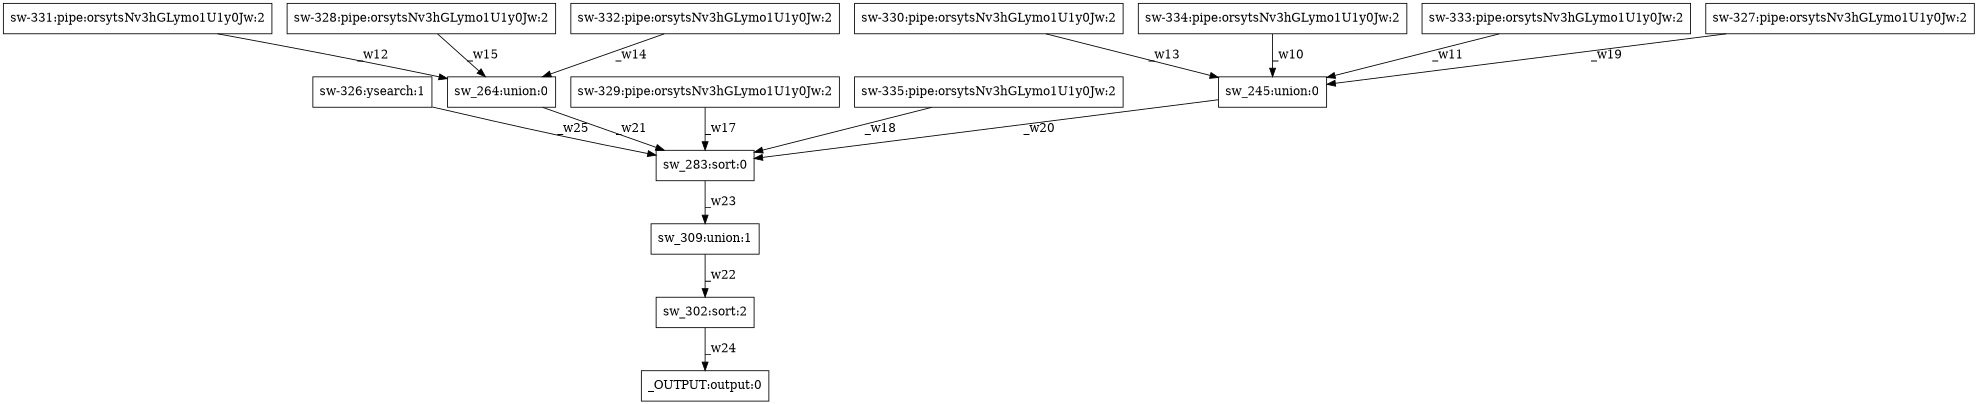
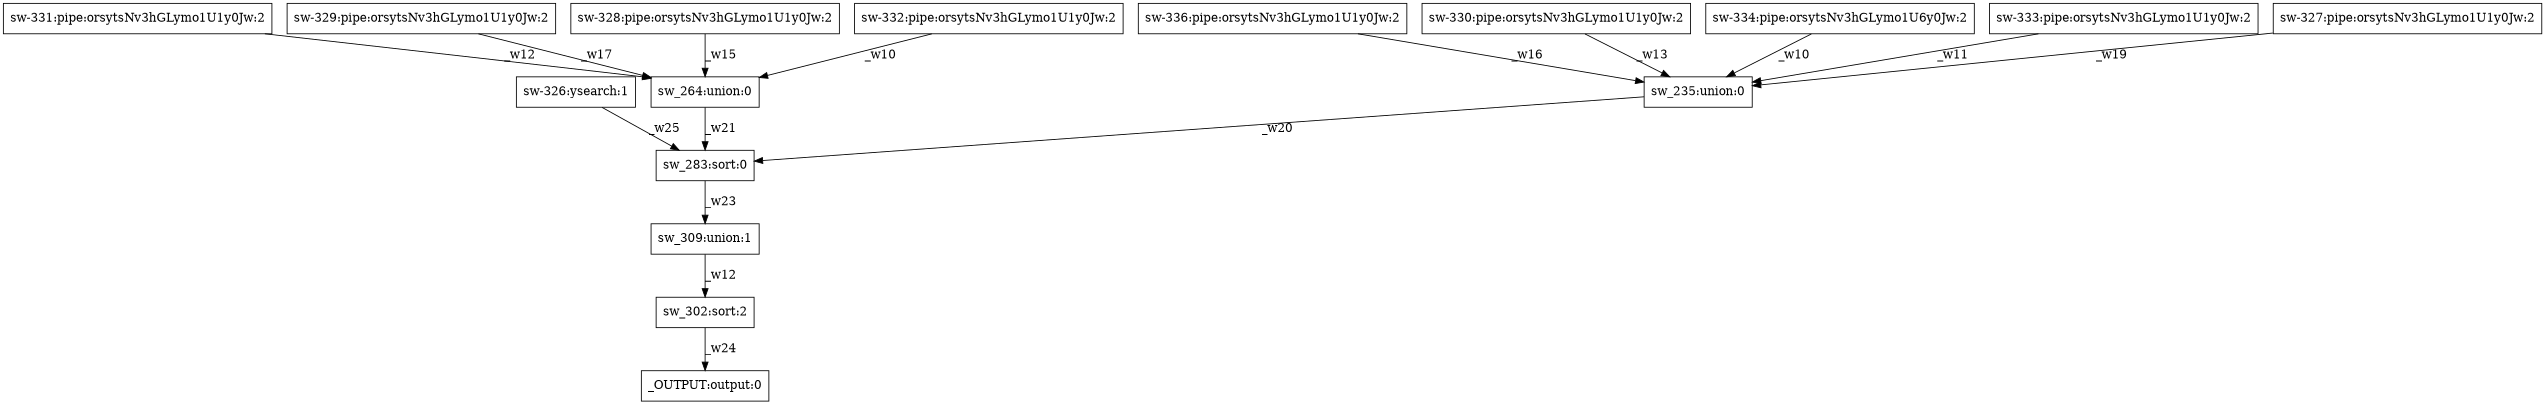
  digraph {
    node [shape=box]
-   n1 [label="sw_245:union:0"]
+   n1 [label="sw_235:union:0"]
    n2 [label="sw_283:sort:0"]
    n3 [label="sw_309:union:1"]
    n4 [label="_OUTPUT:output:0"]
    n5 [label="sw-326:ysearch:1"]
    n6 [label="sw-331:pipe:orsytsNv3hGLymo1U1y0Jw:2"]
    n7 [label="sw_264:union:0"]
+   n8 [label="sw-336:pipe:orsytsNv3hGLymo1U1y0Jw:2"]
    n9 [label="sw-329:pipe:orsytsNv3hGLymo1U1y0Jw:2"]
    n10 [label="sw-328:pipe:orsytsNv3hGLymo1U1y0Jw:2"]
    n11 [label="sw_302:sort:2"]
    n12 [label="sw-330:pipe:orsytsNv3hGLymo1U1y0Jw:2"]
-   n13 [label="sw-335:pipe:orsytsNv3hGLymo1U1y0Jw:2"]
-   n14 [label="sw-334:pipe:orsytsNv3hGLymo1U1y0Jw:2"]
+   n14 [label="sw-334:pipe:orsytsNv3hGLymo1U6y0Jw:2"]
    n15 [label="sw-333:pipe:orsytsNv3hGLymo1U1y0Jw:2"]
    n16 [label="sw-332:pipe:orsytsNv3hGLymo1U1y0Jw:2"]
    n17 [label="sw-327:pipe:orsytsNv3hGLymo1U1y0Jw:2"]
    n1 -> n2 [label=_w20]
    n2 -> n3 [label=_w23]
-   n3 -> n11 [label=_w22]
+   n3 -> n11 [label=_w12]
    n5 -> n2 [label=_w25]
    n6 -> n7 [label=_w12]
    n7 -> n2 [label=_w21]
-   n9 -> n2 [label=_w17]
+   n8 -> n1 [label=_w16]
+   n9 -> n7 [label=_w17]
    n10 -> n7 [label=_w15]
    n11 -> n4 [label=_w24]
    n12 -> n1 [label=_w13]
-   n13 -> n2 [label=_w18]
    n14 -> n1 [label=_w10]
    n15 -> n1 [label=_w11]
-   n16 -> n7 [label=_w14]
+   n16 -> n7 [label=_w10]
    n17 -> n1 [label=_w19]
  }
